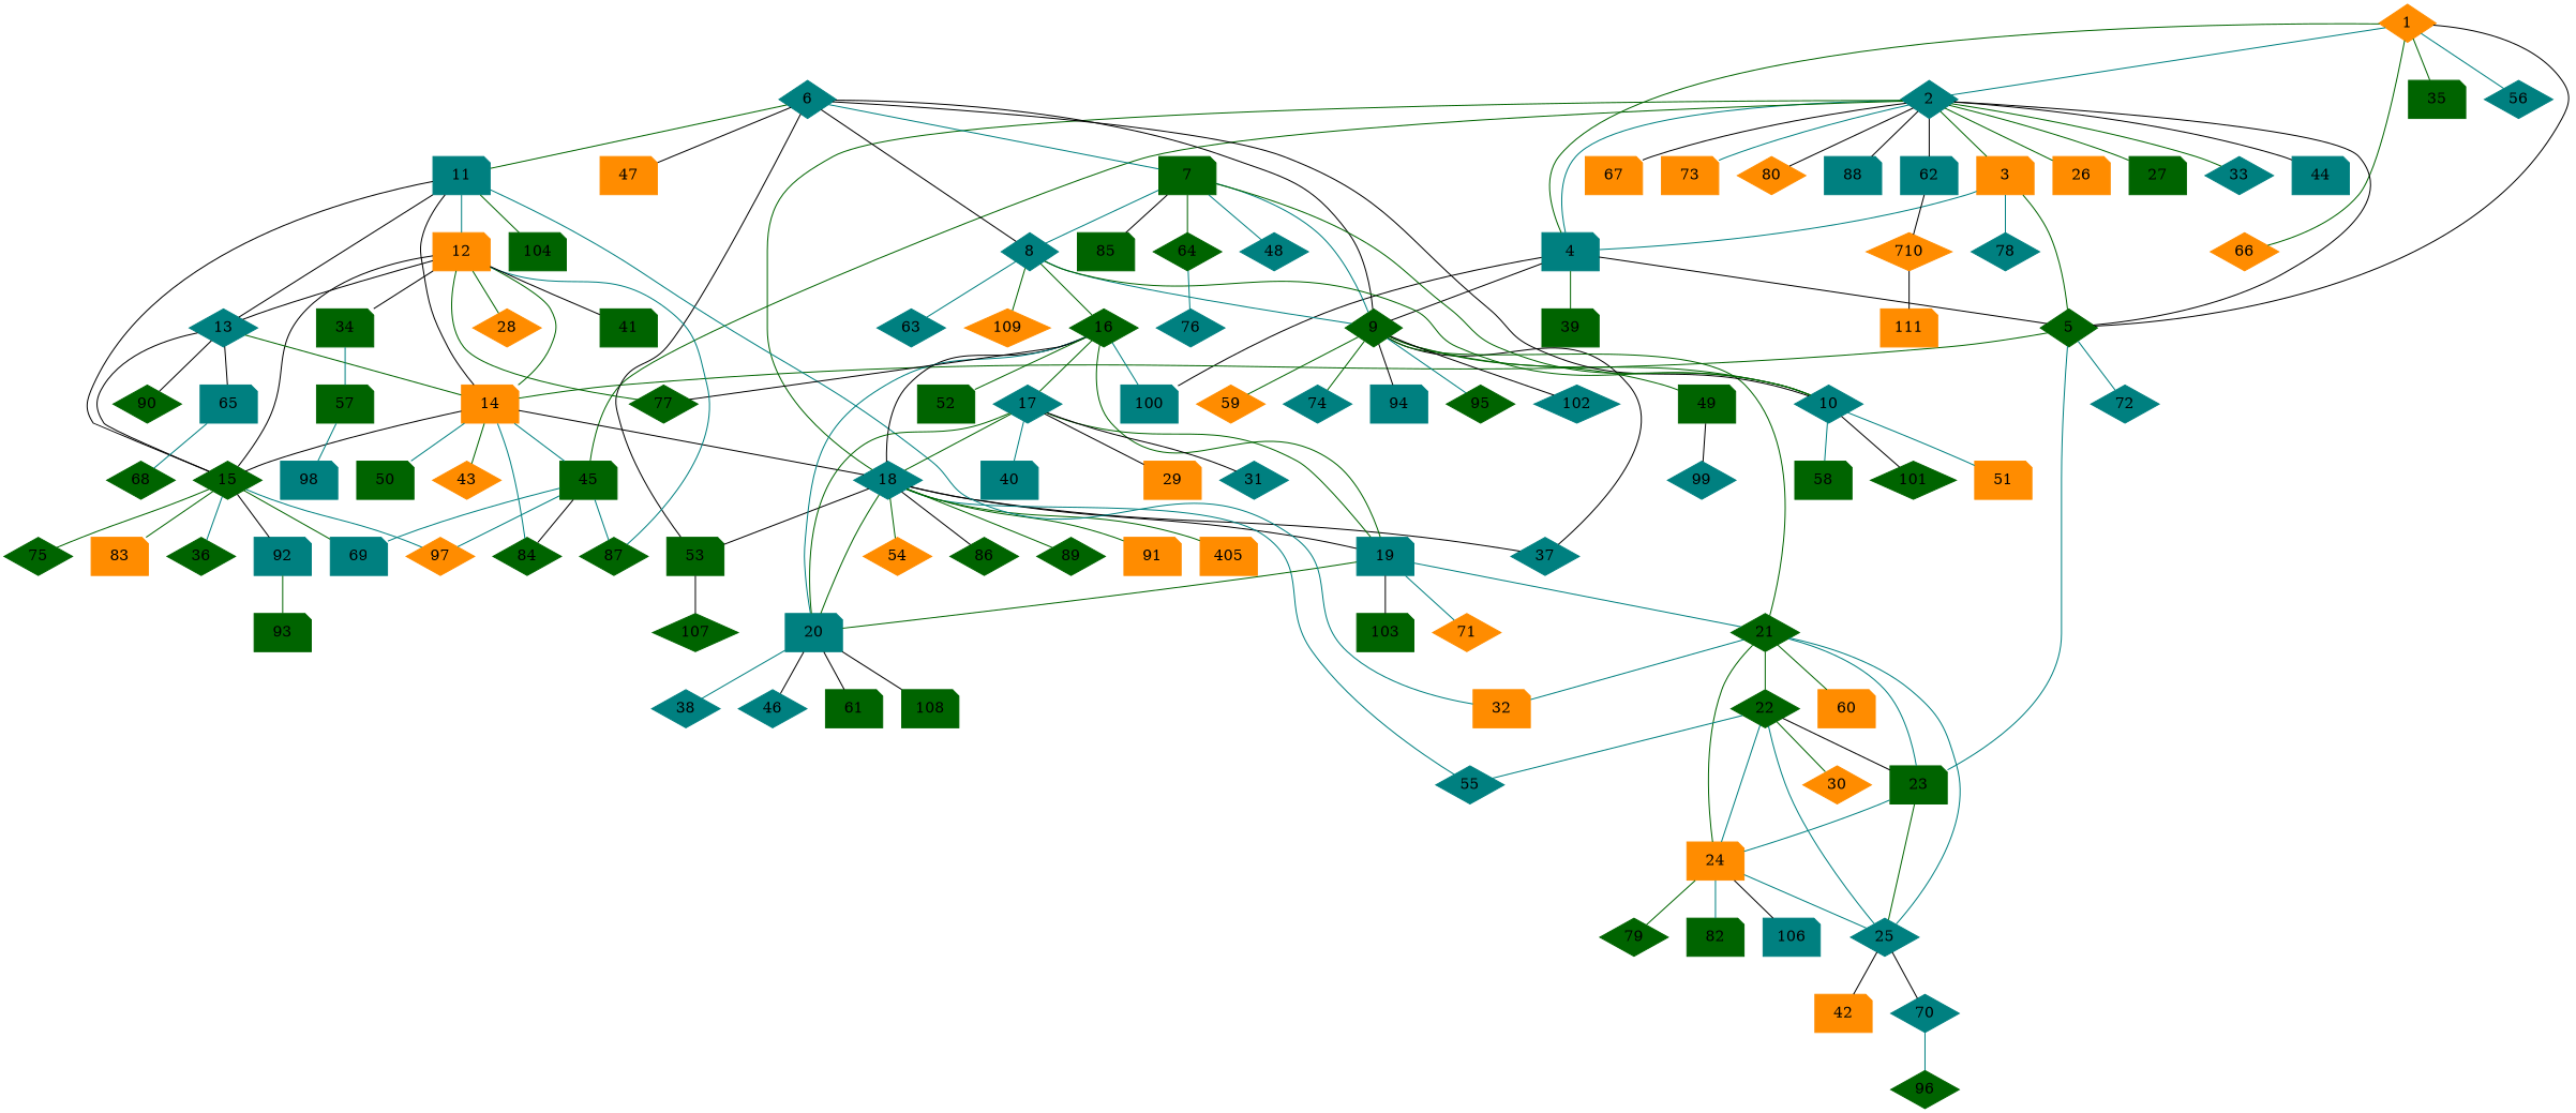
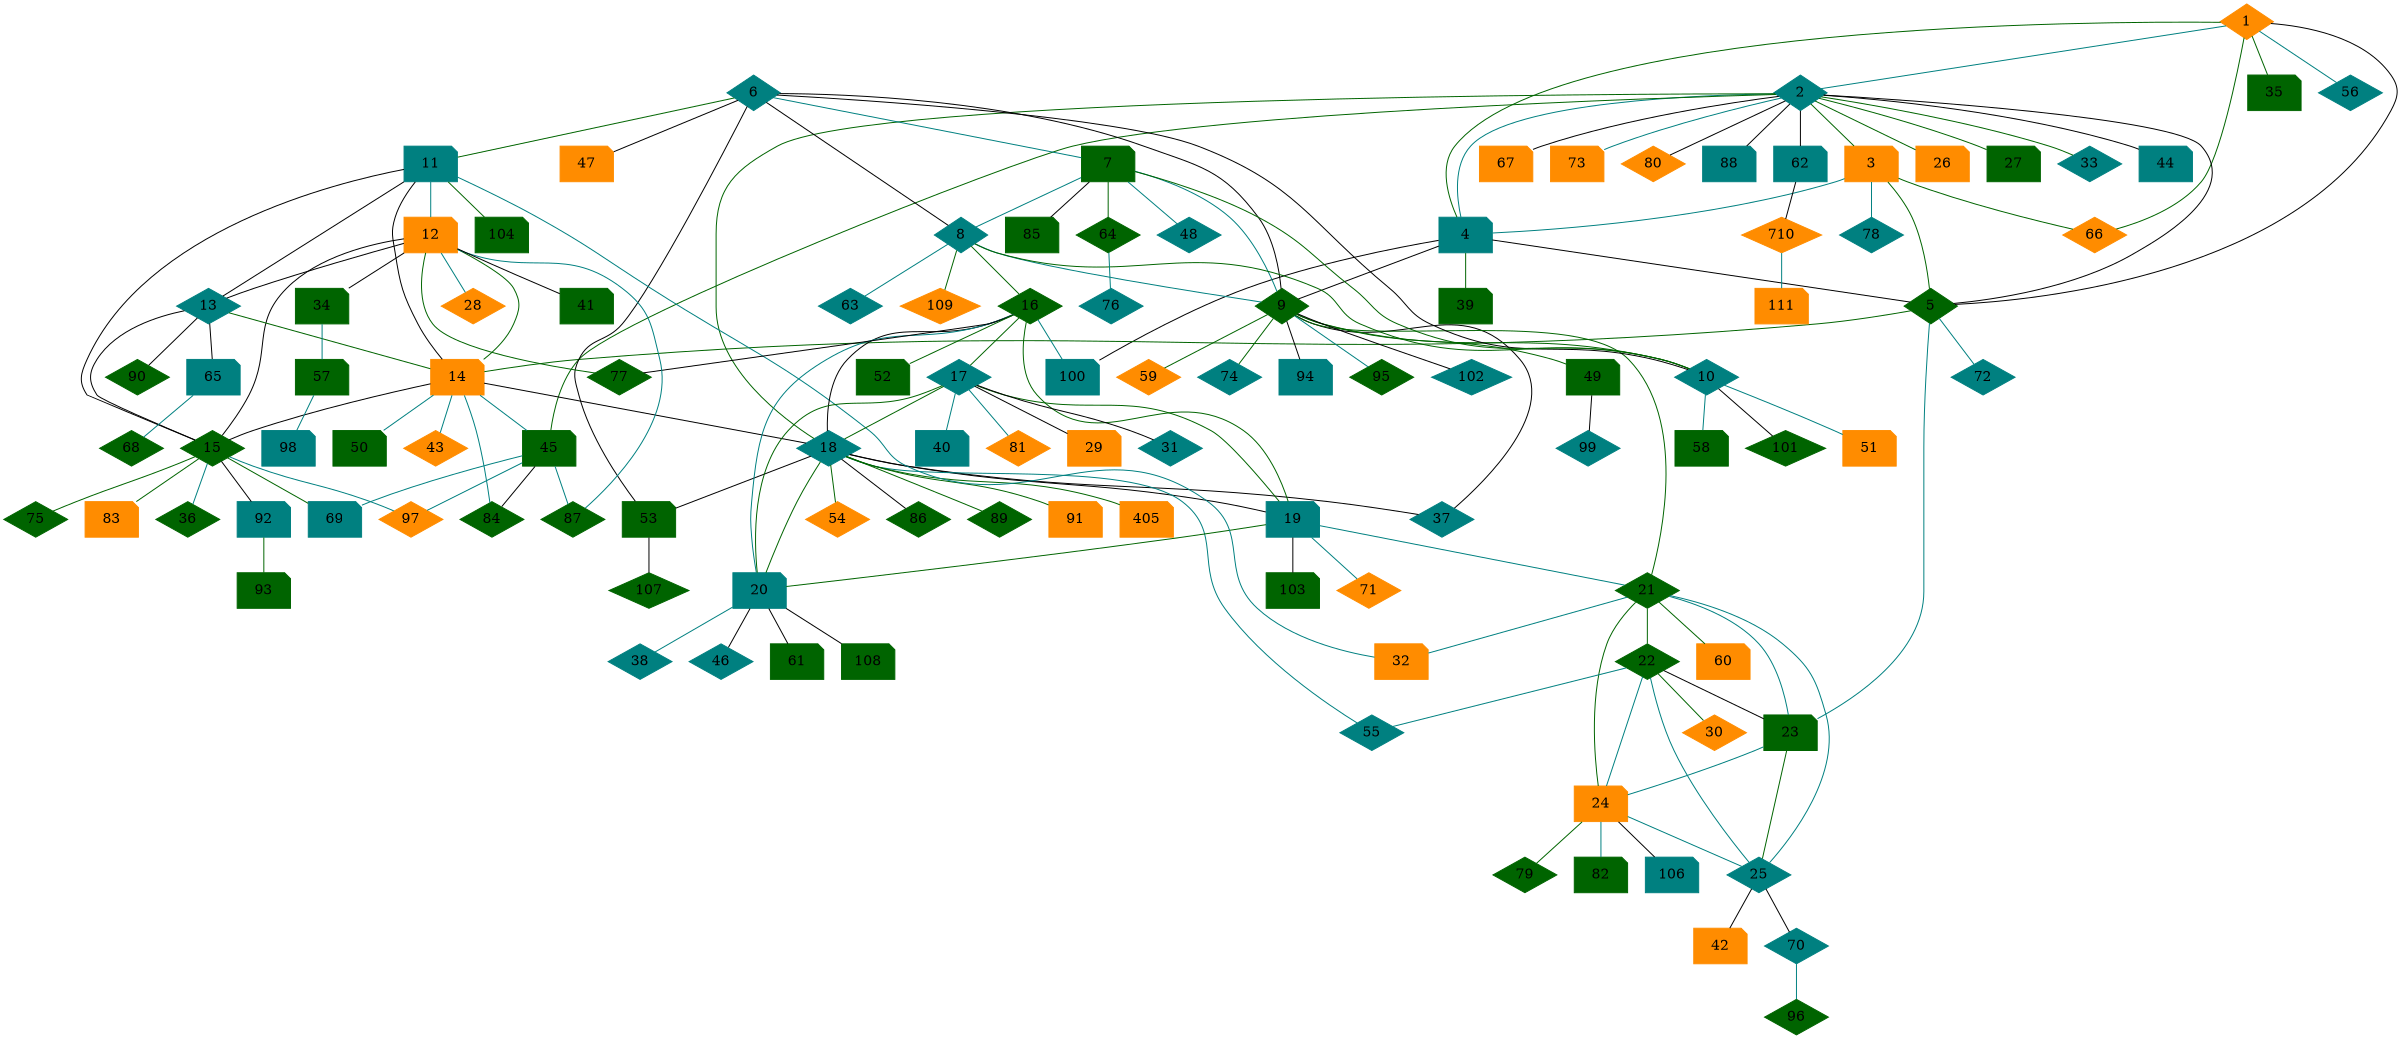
  graph {
    node [color=darkgreen shape=diamond style=filled]
    edge [color=teal]
    1 [color=darkorange]
    2 [color=teal]
    4 [color=teal shape=note]
    5
    35 [shape=note]
    56 [color=teal]
    66 [color=darkorange]
    3 [color=darkorange shape=note]
    18 [color=teal]
    26 [color=darkorange shape=note]
    27 [shape=note]
    33 [color=teal]
    44 [color=teal shape=note]
    45 [shape=note]
    62 [color=teal shape=note]
    67 [color=darkorange shape=note]
    73 [color=darkorange shape=note]
    80 [color=darkorange]
    88 [color=teal shape=note]
    78 [color=teal]
    9
    39 [shape=note]
    100 [color=teal shape=note]
    14 [color=darkorange shape=note]
    23 [shape=note]
    72 [color=teal]
    53 [shape=note]
    37 [color=teal]
    19 [color=teal shape=note]
    20 [color=teal shape=note]
    54 [color=darkorange]
    55 [color=teal]
    86
    89
    91 [color=darkorange shape=note]
    n36 [color=darkorange label=405 shape=note]
    87
    84
    69 [color=teal shape=note]
    97 [color=darkorange]
    n41 [color=darkorange label=710]
    10 [color=teal]
    21
    49 [shape=note]
    59 [color=darkorange]
    74 [color=teal]
    94 [color=teal shape=note]
    95
    102 [color=teal]
    15
    43 [color=darkorange]
    50 [shape=note]
    24 [color=darkorange shape=note]
    25 [color=teal]
    6 [color=teal]
    7 [shape=note]
    8 [color=teal]
    11 [color=teal shape=note]
    47 [color=darkorange shape=note]
    48 [color=teal]
    64
    85 [shape=note]
    16
    63 [color=teal]
    109 [color=darkorange]
    51 [color=darkorange shape=note]
    58 [shape=note]
    101
    12 [color=darkorange shape=note]
    13 [color=teal]
    32 [color=darkorange shape=note]
    104 [shape=note]
    107
    76 [color=teal]
    77
    17 [color=teal]
    52 [shape=note]
    22
    60 [color=darkorange shape=note]
    99 [color=teal]
    28 [color=darkorange]
    34 [shape=note]
    41 [shape=note]
    65 [color=teal shape=note]
    90
    36
    75
    83 [color=darkorange shape=note]
    92 [color=teal shape=note]
    79
    82 [shape=note]
    106 [color=teal shape=note]
    57 [shape=note]
    68
    93 [shape=note]
    29 [color=darkorange shape=note]
    31 [color=teal]
    40 [color=teal shape=note]
+   81 [color=darkorange]
    71 [color=darkorange]
    103 [shape=note]
    38 [color=teal]
    46 [color=teal]
    61 [shape=note]
    108 [shape=note]
    30 [color=darkorange]
    42 [color=darkorange shape=note]
    70 [color=teal]
    96
    98 [color=teal shape=note]
    111 [color=darkorange shape=note]
    1 -- 2
    1 -- 4 [color=darkgreen]
    1 -- 5 [color=black]
    1 -- 35 [color=darkgreen]
    1 -- 56
    1 -- 66 [color=darkgreen]
    2 -- 4
    2 -- 5 [color=black]
    2 -- 3 [color=darkgreen]
    2 -- 18 [color=darkgreen]
    2 -- 26 [color=darkgreen]
    2 -- 27 [color=darkgreen]
    2 -- 33 [color=darkgreen]
    2 -- 44 [color=black]
    2 -- 45 [color=darkgreen]
    2 -- 62 [color=black]
    2 -- 67 [color=black]
    2 -- 73
    2 -- 80 [color=black]
    2 -- 88 [color=black]
    4 -- 5 [color=black]
    4 -- 9 [color=black]
    4 -- 39 [color=darkgreen]
    4 -- 100 [color=black]
    5 -- 14 [color=darkgreen]
    5 -- 23
    5 -- 72
    3 -- 4
    3 -- 5 [color=darkgreen]
+   3 -- 66 [color=darkgreen]
    3 -- 78
    18 -- 53 [color=black]
    18 -- 37 [color=black]
    18 -- 19 [color=black]
    18 -- 20 [color=darkgreen]
    18 -- 54 [color=darkgreen]
    18 -- 55
    18 -- 86 [color=black]
    18 -- 89 [color=darkgreen]
    18 -- 91 [color=darkgreen]
    18 -- n36 [color=darkgreen]
    45 -- 87
    45 -- 84 [color=black]
    45 -- 69
    45 -- 97
    62 -- n41 [color=black]
    9 -- 37 [color=black]
    9 -- 10 [color=darkgreen]
    9 -- 21 [color=darkgreen]
    9 -- 49 [color=darkgreen]
    9 -- 59 [color=darkgreen]
    9 -- 74 [color=darkgreen]
    9 -- 94 [color=black]
    9 -- 95
    9 -- 102 [color=black]
    14 -- 18 [color=black]
    14 -- 45
    14 -- 84
    14 -- 15 [color=black]
-   14 -- 43 [color=darkgreen]
+   14 -- 43
    14 -- 50
    23 -- 24
    23 -- 25 [color=darkgreen]
    53 -- 107 [color=black]
    19 -- 20 [color=darkgreen]
    19 -- 21
    19 -- 71
    19 -- 103 [color=black]
    20 -- 38
    20 -- 46 [color=black]
    20 -- 61 [color=black]
    20 -- 108 [color=black]
-   n41 -- 111 [color=black]
+   n41 -- 111
    10 -- 51
    10 -- 58
    10 -- 101 [color=black]
    21 -- 23
    21 -- 24 [color=darkgreen]
    21 -- 25
    21 -- 32
    21 -- 22 [color=darkgreen]
    21 -- 60 [color=darkgreen]
    49 -- 99 [color=black]
    15 -- 69 [color=darkgreen]
    15 -- 97
    15 -- 36
    15 -- 75 [color=darkgreen]
    15 -- 83 [color=darkgreen]
    15 -- 92 [color=black]
    24 -- 25
    24 -- 79 [color=darkgreen]
    24 -- 82
    24 -- 106 [color=black]
    25 -- 42 [color=black]
    25 -- 70 [color=black]
    6 -- 9 [color=black]
    6 -- 53 [color=black]
    6 -- 10 [color=black]
    6 -- 7
    6 -- 8 [color=black]
    6 -- 11 [color=darkgreen]
    6 -- 47 [color=black]
    7 -- 9
    7 -- 10 [color=darkgreen]
    7 -- 8
    7 -- 48
    7 -- 64 [color=darkgreen]
    7 -- 85 [color=black]
    8 -- 9
    8 -- 10 [color=darkgreen]
    8 -- 16 [color=darkgreen]
    8 -- 63
    8 -- 109 [color=darkgreen]
    11 -- 14 [color=black]
    11 -- 15 [color=black]
    11 -- 12
    11 -- 13 [color=black]
    11 -- 32
    11 -- 104 [color=darkgreen]
    64 -- 76
    16 -- 18 [color=black]
    16 -- 100
    16 -- 19 [color=darkgreen]
    16 -- 20
    16 -- 77 [color=black]
    16 -- 17 [color=darkgreen]
    16 -- 52 [color=darkgreen]
    12 -- 14 [color=darkgreen]
    12 -- 87
    12 -- 15 [color=black]
    12 -- 13 [color=black]
    12 -- 77 [color=darkgreen]
-   12 -- 28 [color=darkgreen]
+   12 -- 28
    12 -- 34 [color=black]
    12 -- 41 [color=black]
    13 -- 14 [color=darkgreen]
    13 -- 15 [color=black]
    13 -- 65 [color=black]
    13 -- 90 [color=black]
    17 -- 18 [color=darkgreen]
    17 -- 19 [color=darkgreen]
    17 -- 20 [color=darkgreen]
    17 -- 29 [color=black]
    17 -- 31 [color=black]
    17 -- 40
+   17 -- 81
    22 -- 23 [color=black]
    22 -- 55
    22 -- 24
    22 -- 25
    22 -- 30 [color=darkgreen]
    34 -- 57
    65 -- 68
    92 -- 93 [color=darkgreen]
    57 -- 98
    70 -- 96
  }
